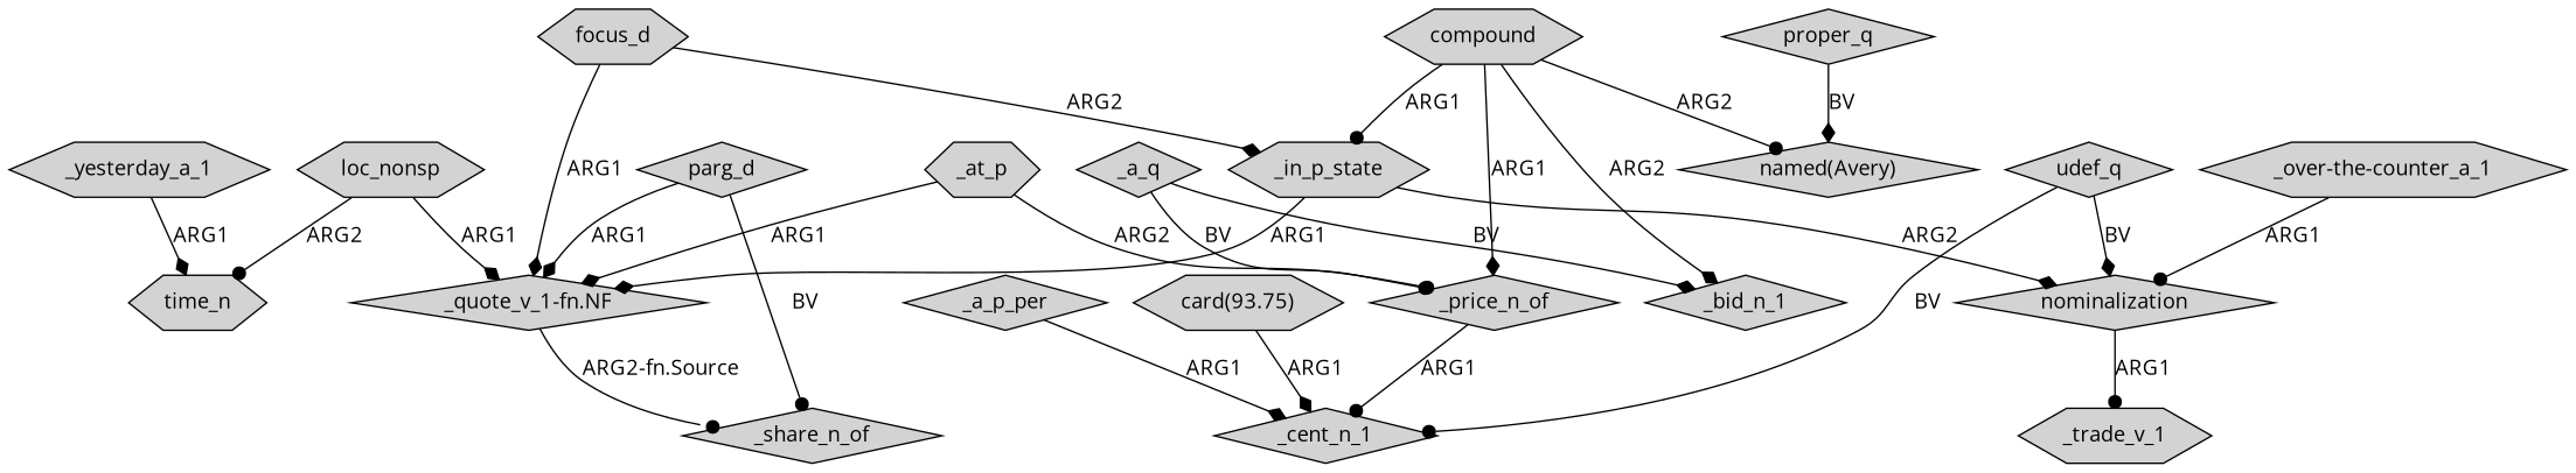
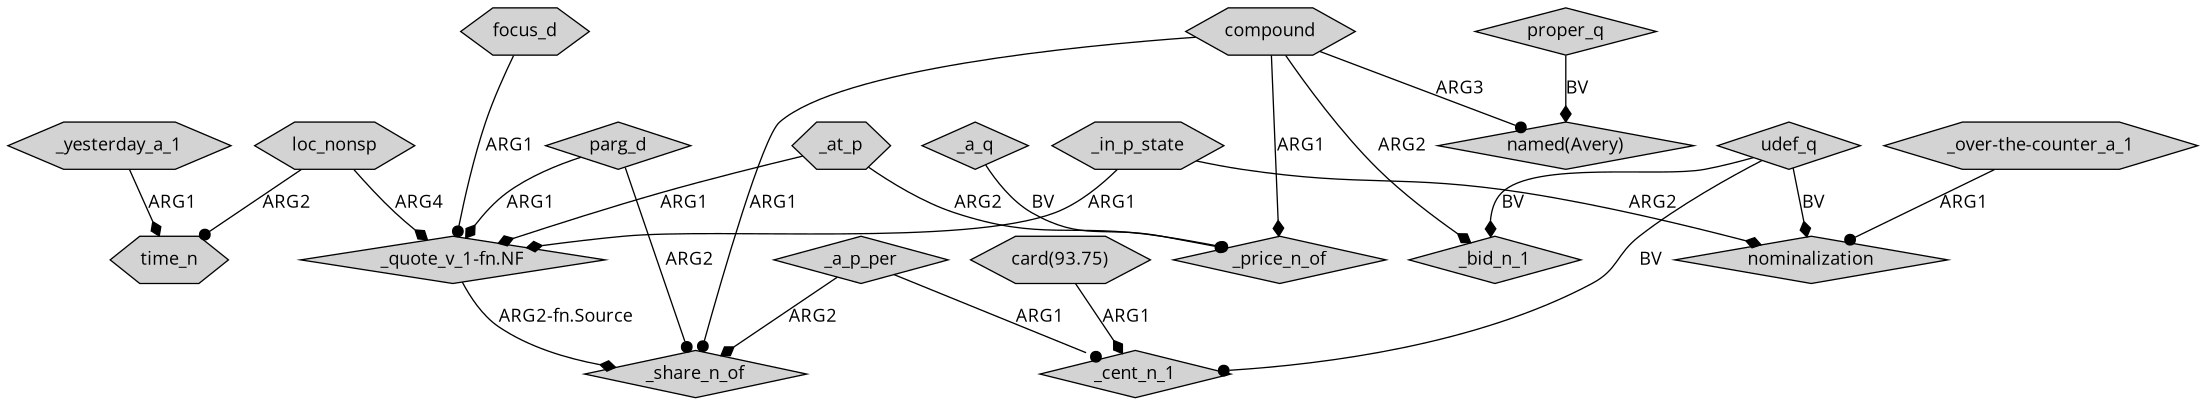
  digraph {
    fontname="Open Sans"
    node [fontname="Open Sans" shape=diamond style=filled]
    edge [arrowhead=diamond fontname="Open Sans"]
    _yesterday_a_1 [shape=hexagon]
    time_n [shape=hexagon]
    parg_d
    _share_n_of
    "_quote_v_1-fn.NF"
    compound [shape=hexagon]
    "named(Avery)"
    _bid_n_1
    _price_n_of
    _cent_n_1
    focus_d [shape=hexagon]
    _in_p_state [shape=hexagon]
    nominalization
-   _trade_v_1 [shape=hexagon]
    _a_p_per
    loc_nonsp [shape=hexagon]
    _at_p [shape=hexagon]
    udef_q
    "_over-the-counter_a_1" [shape=hexagon]
    proper_q
    "card(93.75)" [shape=hexagon]
    _a_q
    _yesterday_a_1 -> time_n [label=ARG1]
-   parg_d -> _share_n_of [arrowhead=dot label=BV]
+   parg_d -> _share_n_of [arrowhead=dot label=ARG2]
    parg_d -> "_quote_v_1-fn.NF" [label=ARG1]
-   "_quote_v_1-fn.NF" -> _share_n_of [arrowhead=dot label="ARG2-fn.Source"]
-   compound -> _in_p_state [arrowhead=dot label=ARG1]
-   compound -> "named(Avery)" [arrowhead=dot label=ARG2]
+   "_quote_v_1-fn.NF" -> _share_n_of [label="ARG2-fn.Source"]
+   compound -> _share_n_of [arrowhead=dot label=ARG1]
+   compound -> "named(Avery)" [arrowhead=dot label=ARG3]
    compound -> _bid_n_1 [label=ARG2]
    compound -> _price_n_of [label=ARG1]
-   _price_n_of -> _cent_n_1 [arrowhead=dot label=ARG1]
-   focus_d -> "_quote_v_1-fn.NF" [label=ARG1]
-   focus_d -> _in_p_state [label=ARG2]
+   focus_d -> "_quote_v_1-fn.NF" [arrowhead=dot label=ARG1]
    _in_p_state -> "_quote_v_1-fn.NF" [label=ARG1]
    _in_p_state -> nominalization [label=ARG2]
-   nominalization -> _trade_v_1 [arrowhead=dot label=ARG1]
-   _a_p_per -> _cent_n_1 [label=ARG1]
+   _a_p_per -> _share_n_of [label=ARG2]
+   _a_p_per -> _cent_n_1 [arrowhead=dot label=ARG1]
    loc_nonsp -> time_n [arrowhead=dot label=ARG2]
-   loc_nonsp -> "_quote_v_1-fn.NF" [label=ARG1]
+   loc_nonsp -> "_quote_v_1-fn.NF" [label=ARG4]
    _at_p -> "_quote_v_1-fn.NF" [label=ARG1]
    _at_p -> _price_n_of [arrowhead=dot label=ARG2]
-   _a_q -> _bid_n_1 [label=BV]
+   udef_q -> _bid_n_1 [label=BV]
    udef_q -> _cent_n_1 [arrowhead=dot label=BV]
    udef_q -> nominalization [label=BV]
    "_over-the-counter_a_1" -> nominalization [arrowhead=dot label=ARG1]
    proper_q -> "named(Avery)" [label=BV]
    "card(93.75)" -> _cent_n_1 [label=ARG1]
    _a_q -> _price_n_of [arrowhead=dot label=BV]
  }
